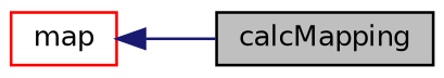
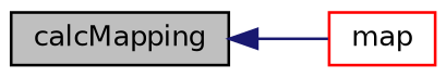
  digraph {
    rankdir=LR
    fontname="DejaVu Sans"
    node [fontname="DejaVu Sans" fontsize=10 shape=record]
    n1 [color=black fillcolor=grey75 fontcolor=black height=0.2 label=calcMapping style=filled width=0.4]
    n2 [color=red height=0.2 label=map width=0.4]
-   n2 -> n1 [color=midnightblue dir=back fontname="DejaVu Sans" fontsize=10 labelfontname=Helvetica labelfontsize=10 style=solid]
+   n1 -> n2 [color=midnightblue dir=back fontname="DejaVu Sans" fontsize=10 labelfontname=Helvetica labelfontsize=10 style=solid]
  }
